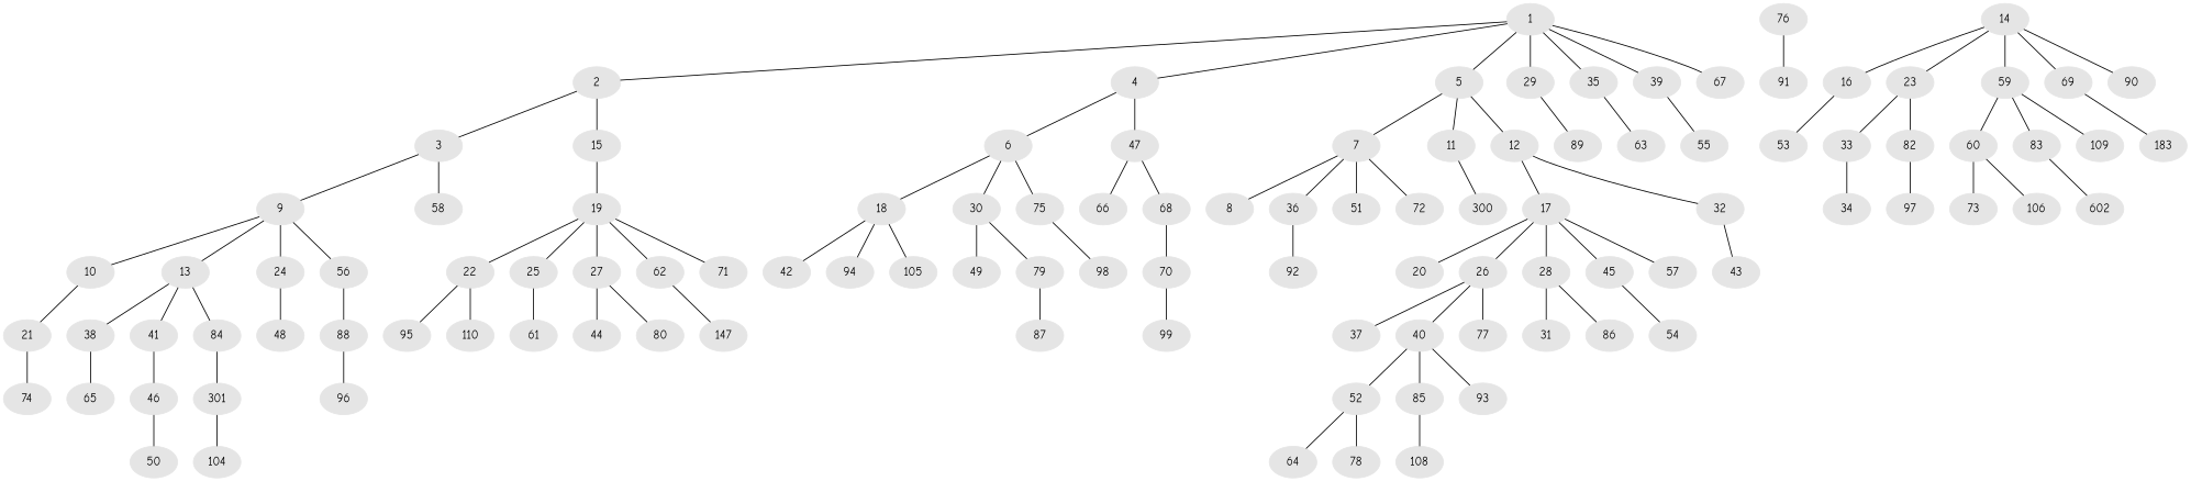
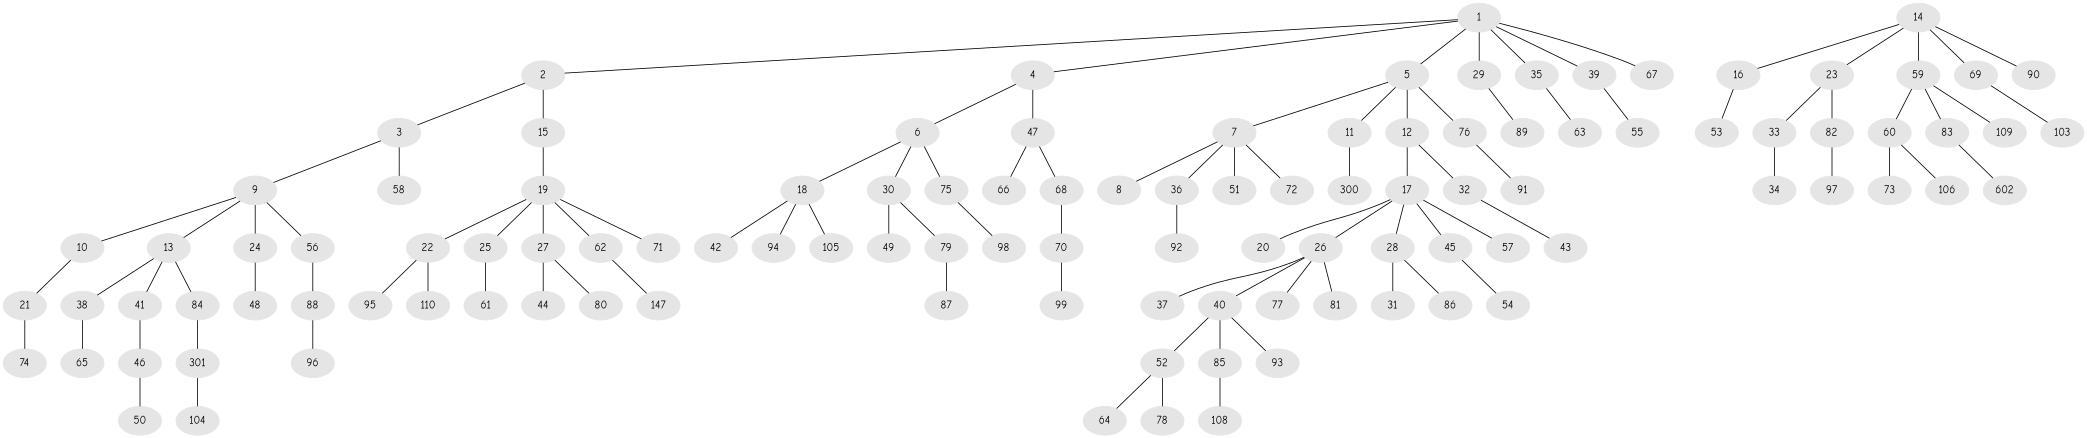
  graph {
    fontname="Comic Neue"
    node [color=gray90 fontname="Comic Neue" style=filled]
    edge [fontname="Comic Neue"]
    1
    2
    4
    5
    29
    35
    39
    67
    3
    15
    6
    47
    7
    11
    12
    76
    89
    63
    55
    9
    58
    14
    16
    23
    59
    69
    90
    19
    10
    13
    24
    56
    18
    30
    75
    66
    68
    8
    36
    51
    72
    n42 [label=300]
    17
    32
    91
    42
    94
    105
    49
    79
    98
    92
    21
    38
    41
    84
    48
    88
    74
    20
    26
    28
    45
    57
    43
    65
    46
    n68 [label=301]
    53
    33
    82
    60
    83
    109
-   103 [label=183]
+   103
    22
    25
    27
    62
    71
    37
    40
    77
+   81
    31
    86
    54
    95
    110
    61
    44
    80
    n93 [label=147]
    34
    97
    52
    85
    93
    87
    64
    78
    108
    50
    70
    96
    73
    106
    n108 [label=602]
    99
    104
    1 -- 2
    1 -- 4
    1 -- 5
    1 -- 29
    1 -- 35
    1 -- 39
    1 -- 67
    2 -- 3
    2 -- 15
    4 -- 6
    4 -- 47
    5 -- 7
    5 -- 11
    5 -- 12
+   5 -- 76
    29 -- 89
    35 -- 63
    39 -- 55
    3 -- 9
    3 -- 58
    15 -- 19
    6 -- 18
    6 -- 30
    6 -- 75
    47 -- 66
    47 -- 68
    7 -- 8
    7 -- 36
    7 -- 51
    7 -- 72
    11 -- n42
    12 -- 17
    12 -- 32
    76 -- 91
    9 -- 10
    9 -- 13
    9 -- 24
    9 -- 56
    14 -- 16
    14 -- 23
    14 -- 59
    14 -- 69
    14 -- 90
    16 -- 53
    23 -- 33
    23 -- 82
    59 -- 60
    59 -- 83
    59 -- 109
    69 -- 103
    19 -- 22
    19 -- 25
    19 -- 27
    19 -- 62
    19 -- 71
    10 -- 21
    13 -- 38
    13 -- 41
    13 -- 84
    24 -- 48
    56 -- 88
    18 -- 42
    18 -- 94
    18 -- 105
    30 -- 49
    30 -- 79
    75 -- 98
    68 -- 70
    36 -- 92
    17 -- 20
    17 -- 26
    17 -- 28
    17 -- 45
    17 -- 57
    32 -- 43
    79 -- 87
    21 -- 74
    38 -- 65
    41 -- 46
    84 -- n68
    88 -- 96
    26 -- 37
    26 -- 40
    26 -- 77
+   26 -- 81
    28 -- 31
    28 -- 86
    45 -- 54
    46 -- 50
    n68 -- 104
    33 -- 34
    82 -- 97
    60 -- 73
    60 -- 106
    83 -- n108
    22 -- 95
    22 -- 110
    25 -- 61
    27 -- 44
    27 -- 80
    62 -- n93
    40 -- 52
    40 -- 85
    40 -- 93
    52 -- 64
    52 -- 78
    85 -- 108
    70 -- 99
  }
